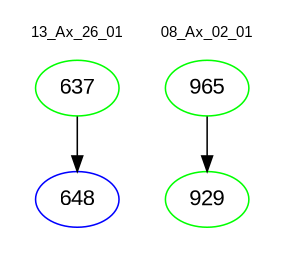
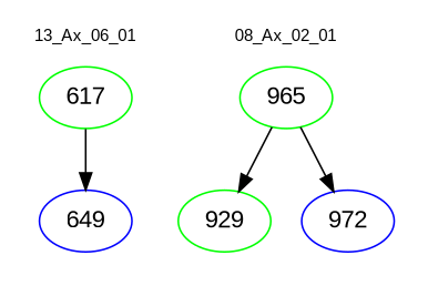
  digraph {
    fontname="Liberation Sans"
    node [color=green fontname="Liberation Sans"]
    edge [color=black fontname="Liberation Sans"]
-   n1 [label=637]
-   n2 [color=blue label=648]
+   n1 [label=617]
+   n2 [color=blue label=649]
    n3 [label=965]
    n4 [label=929]
+   n5 [color=blue label=972]
    subgraph cluster_1 {
      color=white
      fontsize=10
-     label="13_Ax_26_01"
+     label="13_Ax_06_01"
      n1
      n2
    }
    subgraph cluster_2 {
      color=white
      fontsize=10
      label="08_Ax_02_01"
      n3
      n4
+     n5
    }
    n1 -> n2
    n3 -> n4
+   n3 -> n5
  }
